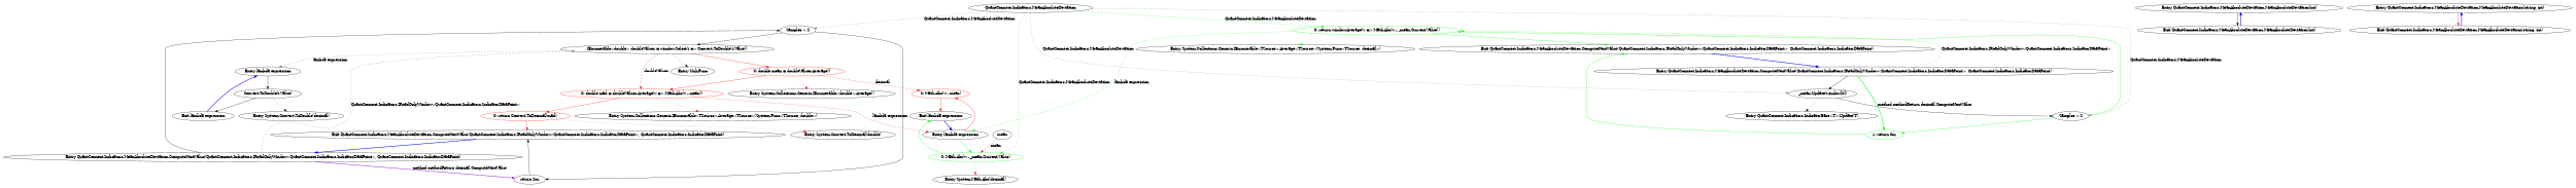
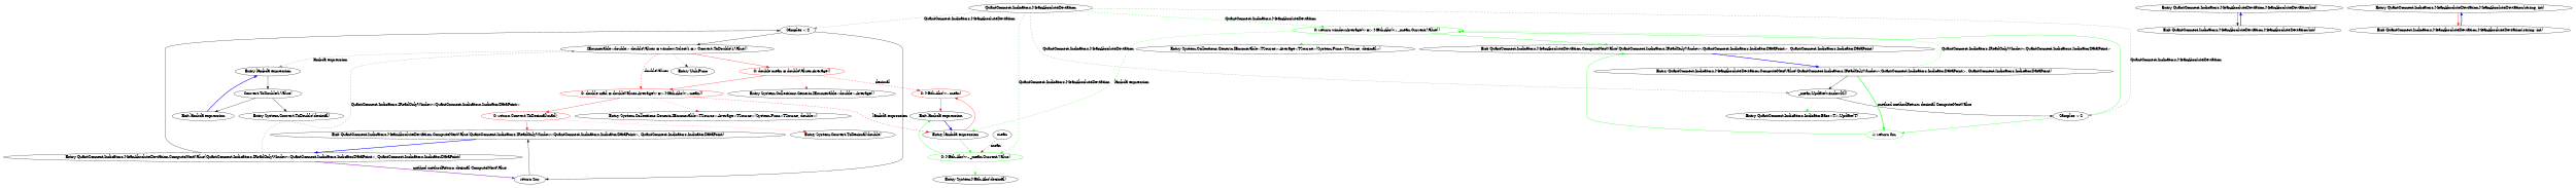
  digraph {
    node [cluster="QuantConnect.Indicators.MeanAbsoluteDeviation.ComputeNextValue(QuantConnect.Indicators.IReadOnlyWindow<QuantConnect.Indicators.IndicatorDataPoint>, QuantConnect.Indicators.IndicatorDataPoint)" span="0-0"]
    edge [color=red style=solid]
    n1 [label="QuantConnect.Indicators.MeanAbsoluteDeviation" cluster="" span=""]
    n2 [label="Samples < 2" span="60-60"]
    n3 [color=green community=0 label="0: return window.Average(v => Math.Abs(v - _mean.Current.Value));" span="66-66"]
    n4 [label="Samples < 2" span="63-63"]
    n5 [cluster="lambda expression" color=green community=0 label="0: Math.Abs(v - _mean.Current.Value)" span="66-66"]
    n6 [label="_mean.Update(window[0])" span="62-62"]
    n7 [label="IEnumerable<double> doubleValues = window.Select(i => Convert.ToDouble(i.Value))" span="63-63"]
    n8 [label="return 2m;" span="61-61"]
    n9 [cluster="lambda expression" label="Entry lambda expression" span="65-65"]
    n10 [label="Exit QuantConnect.Indicators.MeanAbsoluteDeviation.ComputeNextValue(QuantConnect.Indicators.IReadOnlyWindow<QuantConnect.Indicators.IndicatorDataPoint>, QuantConnect.Indicators.IndicatorDataPoint)" span="61-61"]
    n11 [cluster="System.Collections.Generic.IEnumerable<TSource>.Average<TSource>(System.Func<TSource, decimal>)" label="Entry System.Collections.Generic.IEnumerable<TSource>.Average<TSource>(System.Func<TSource, decimal>)"]
    n12 [color=green community=0 label="1: return 0m;" span="64-64"]
    n13 [cluster="lambda expression" label="Exit lambda expression" span="65-65"]
    n14 [cluster="System.Math.Abs(decimal)" label="Entry System.Math.Abs(decimal)"]
    n15 [cluster="QuantConnect.Indicators.IndicatorBase<T>.Update(T)" label="Entry QuantConnect.Indicators.IndicatorBase<T>.Update(T)" span="66-66"]
    n16 [label=mean cluster="" span=""]
    n17 [cluster="lambda expression" color=red community=0 label="0: Math.Abs(v - mean)" span="65-65"]
    n18 [cluster="QuantConnect.Indicators.MeanAbsoluteDeviation.MeanAbsoluteDeviation(int)" label="Entry QuantConnect.Indicators.MeanAbsoluteDeviation.MeanAbsoluteDeviation(int)" span="31-31"]
    n19 [cluster="QuantConnect.Indicators.MeanAbsoluteDeviation.MeanAbsoluteDeviation(int)" label="Exit QuantConnect.Indicators.MeanAbsoluteDeviation.MeanAbsoluteDeviation(int)" span="31-31"]
    n20 [cluster="QuantConnect.Indicators.MeanAbsoluteDeviation.MeanAbsoluteDeviation(string, int)" label="Entry QuantConnect.Indicators.MeanAbsoluteDeviation.MeanAbsoluteDeviation(string, int)" span="42-42"]
    n21 [cluster="QuantConnect.Indicators.MeanAbsoluteDeviation.MeanAbsoluteDeviation(string, int)" label="Exit QuantConnect.Indicators.MeanAbsoluteDeviation.MeanAbsoluteDeviation(string, int)" span="42-42"]
    n22 [label="Entry QuantConnect.Indicators.MeanAbsoluteDeviation.ComputeNextValue(QuantConnect.Indicators.IReadOnlyWindow<QuantConnect.Indicators.IndicatorDataPoint>, QuantConnect.Indicators.IndicatorDataPoint)" span="59-59"]
    n23 [color=red community=0 label="0: double mean = doubleValues.Average()" span="64-64"]
    n24 [cluster="Unk.Select" label="Entry Unk.Func" span=""]
    n25 [cluster="lambda expression" label="Entry lambda expression" span="63-63"]
    n26 [color=red community=0 label="0: double mad = doubleValues.Average(v => Math.Abs(v - mean))" span="65-65"]
    n27 [label="Exit QuantConnect.Indicators.MeanAbsoluteDeviation.ComputeNextValue(QuantConnect.Indicators.IReadOnlyWindow<QuantConnect.Indicators.IndicatorDataPoint>, QuantConnect.Indicators.IndicatorDataPoint)" span="59-59"]
    n28 [cluster="System.Collections.Generic.IEnumerable<double>.Average()" label="Entry System.Collections.Generic.IEnumerable<double>.Average()"]
    n29 [cluster="lambda expression" label="Convert.ToDouble(i.Value)" span="63-63"]
    n30 [color=red community=0 label="0: return Convert.ToDecimal(mad);" span="66-66"]
    n31 [cluster="System.Collections.Generic.IEnumerable<TSource>.Average<TSource>(System.Func<TSource, double>)" label="Entry System.Collections.Generic.IEnumerable<TSource>.Average<TSource>(System.Func<TSource, double>)"]
    n32 [cluster="lambda expression" label="Exit lambda expression" span="63-63"]
    n33 [cluster="System.Convert.ToDouble(decimal)" label="Entry System.Convert.ToDouble(decimal)"]
    n34 [cluster="System.Convert.ToDecimal(double)" label="Entry System.Convert.ToDecimal(double)"]
    n35 [label="Entry QuantConnect.Indicators.MeanAbsoluteDeviation.ComputeNextValue(QuantConnect.Indicators.IReadOnlyWindow<QuantConnect.Indicators.IndicatorDataPoint>, QuantConnect.Indicators.IndicatorDataPoint)" span="61-61"]
    n1 -> n2 [color=darkseagreen4 label="QuantConnect.Indicators.MeanAbsoluteDeviation" style=dashed]
    n1 -> n3 [color=green label="QuantConnect.Indicators.MeanAbsoluteDeviation" style=dashed]
    n1 -> n4 [color=darkseagreen4 label="QuantConnect.Indicators.MeanAbsoluteDeviation" style=dashed]
    n1 -> n5 [color=green label="QuantConnect.Indicators.MeanAbsoluteDeviation" style=dashed]
    n1 -> n6 [color=darkseagreen4 label="QuantConnect.Indicators.MeanAbsoluteDeviation" style=dashed]
    n2 -> n7 [color=""]
    n2 -> n8 [color=""]
    n3 -> n9 [color=green label="lambda expression" style=dashed]
    n3 -> n10 [color=green]
    n3 -> n11 [color=green style=dotted]
    n4 -> n3 [color=green]
    n4 -> n12 [color=green]
    n5 -> n13 [color=green]
-   n5 -> n14 [style=dotted]
+   n5 -> n14 [color=green style=dotted]
    n6 -> n4 [color=""]
-   n6 -> n15 [style=dotted color=""]
+   n6 -> n15 [style=dotted color=green]
    n7 -> n23
    n7 -> n24 [style=dotted color=""]
    n7 -> n25 [color=darkseagreen4 label="lambda expression" style=dashed]
    n7 -> n26 [label=doubleValues style=dashed]
    n8 -> n27 [color=""]
    n9 -> n5 [color=green]
    n9 -> n17
    n10 -> n35 [color=blue style=bold]
    n12 -> n10 [color=green]
    n13 -> n9 [color=blue style=bold]
    n16 -> n5 [label=mean style=dashed]
    n17 -> n13
    n18 -> n19 [color=""]
    n19 -> n18 [color=blue style=bold]
    n20 -> n21
    n21 -> n20 [color=blue style=bold]
    n22 -> n2 [color=""]
    n22 -> n7 [color=darkseagreen4 label="QuantConnect.Indicators.IReadOnlyWindow<QuantConnect.Indicators.IndicatorDataPoint>" style=dashed]
    n22 -> n8 [color=darkorchid label="method methodReturn decimal ComputeNextValue" style=bold]
    n23 -> n17 [label=decimal style=dashed]
    n23 -> n26
    n23 -> n28 [style=dotted]
    n25 -> n29 [color=""]
    n26 -> n9 [label="lambda expression" style=dashed]
    n26 -> n30
    n26 -> n31 [style=dotted]
    n27 -> n22 [color=blue style=bold]
    n29 -> n32 [color=""]
-   n29 -> n33 [style=dotted color=""]
+   n29 -> n33 [color=""]
    n30 -> n27
    n30 -> n34 [style=dotted]
    n32 -> n25 [color=blue style=bold]
    n35 -> n3 [color=green label="QuantConnect.Indicators.IReadOnlyWindow<QuantConnect.Indicators.IndicatorDataPoint>" style=dashed]
    n35 -> n6 [color=""]
    n35 -> n12 [color=green label="method methodReturn decimal ComputeNextValue" style=bold]
  }
